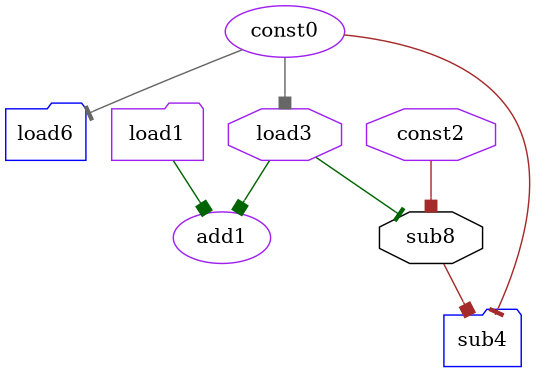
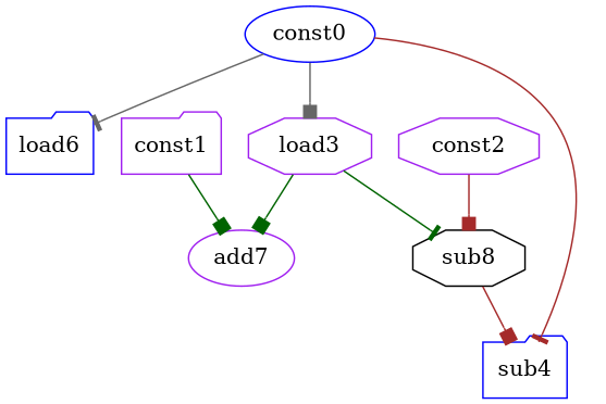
  digraph {
    node [color=purple opcode=const shape=octagon]
    edge [arrowhead=box color=brown operand=0]
-   const0 [shape=ellipse]
+   const0 [color=blue shape=ellipse]
    load3 [opcode=load]
    sub4 [color=blue opcode=sub shape=folder]
    n4 [color=blue label=load6 opcode=output shape=folder]
-   add7 [opcode=add shape=ellipse label=add1]
+   add7 [opcode=add shape=ellipse]
    n6 [color=black label=sub8 opcode=add]
-   const1 [shape=folder label=load1]
+   const1 [shape=folder]
    const2
    const0 -> load3 [color=gray40]
    const0 -> sub4 [arrowhead=tee operand=1]
    const0 -> n4 [arrowhead=tee color=gray40]
    load3 -> add7 [color=darkgreen operand=1]
    load3 -> n6 [arrowhead=tee color=darkgreen operand=1]
    n6 -> sub4
    const1 -> add7 [color=darkgreen]
    const2 -> n6
  }
